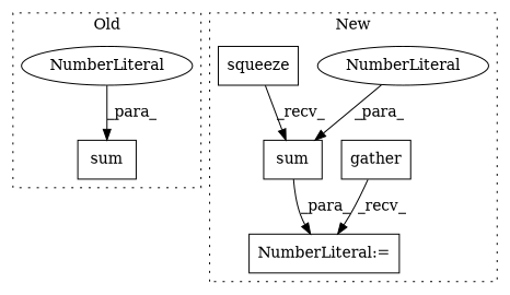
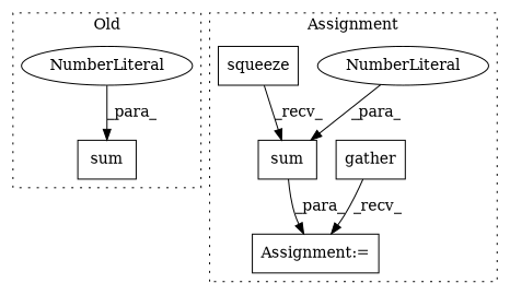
  digraph {
    node [a=32 l=1 shape=box]
    n1 [l="4,1" label=sum s="7709,7714"]
    n2 [a=34 label=NumberLiteral s=7713 shape=ellipse]
    n3 [l="7,1" label=gather s="8103,8128"]
    n4 [l="4,1" label=sum s="8141,8146"]
    n5 [a=34 label=NumberLiteral s=8145 shape=ellipse]
-   n6 [a=7 label="NumberLiteral:=" s=8087]
+   n6 [a=7 label="Assignment:=" s=8087]
    n7 [l="8,1" label=squeeze s="8130,8139"]
    subgraph cluster_1 {
      label=Old
      style=dotted
      n1
      n2
    }
    subgraph cluster_2 {
-     label=New
+     label=Assignment
      style=dotted
      n3
      n4
      n5
      n6
      n7
    }
    n2 -> n1 [label=_para_]
    n3 -> n6 [label=_recv_]
    n4 -> n6 [label=_para_]
    n5 -> n4 [label=_para_]
    n7 -> n4 [label=_recv_]
  }
